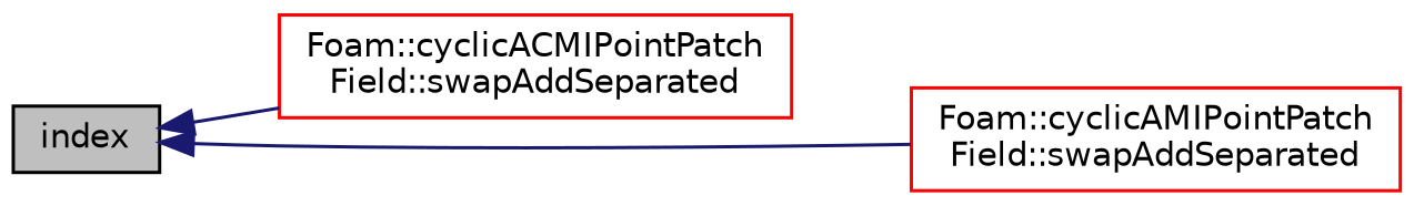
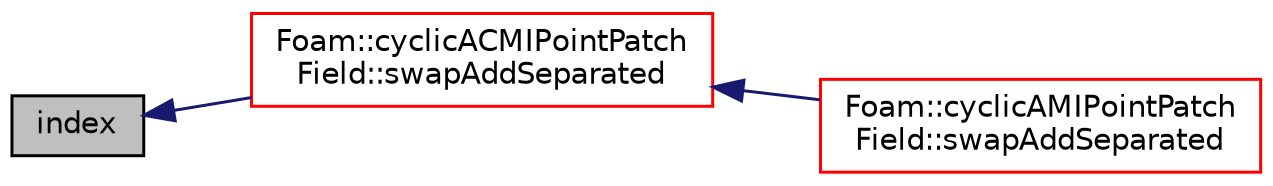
  digraph {
    rankdir=LR
    node [color=red fontname=Helvetica fontsize=10 shape=record]
    edge [color=midnightblue dir=back fontname=Helvetica fontsize=10 labelfontname=Helvetica labelfontsize=10 style=solid]
    n1 [color=black fillcolor=grey75 fontcolor=black height=0.2 label=index style=filled width=0.4]
    n2 [height=0.2 label="Foam::cyclicACMIPointPatch\lField::swapAddSeparated" width=0.4]
    n3 [height=0.2 label="Foam::cyclicAMIPointPatch\lField::swapAddSeparated" width=0.4]
    n1 -> n2
-   n1 -> n3
+   n2 -> n3
  }
